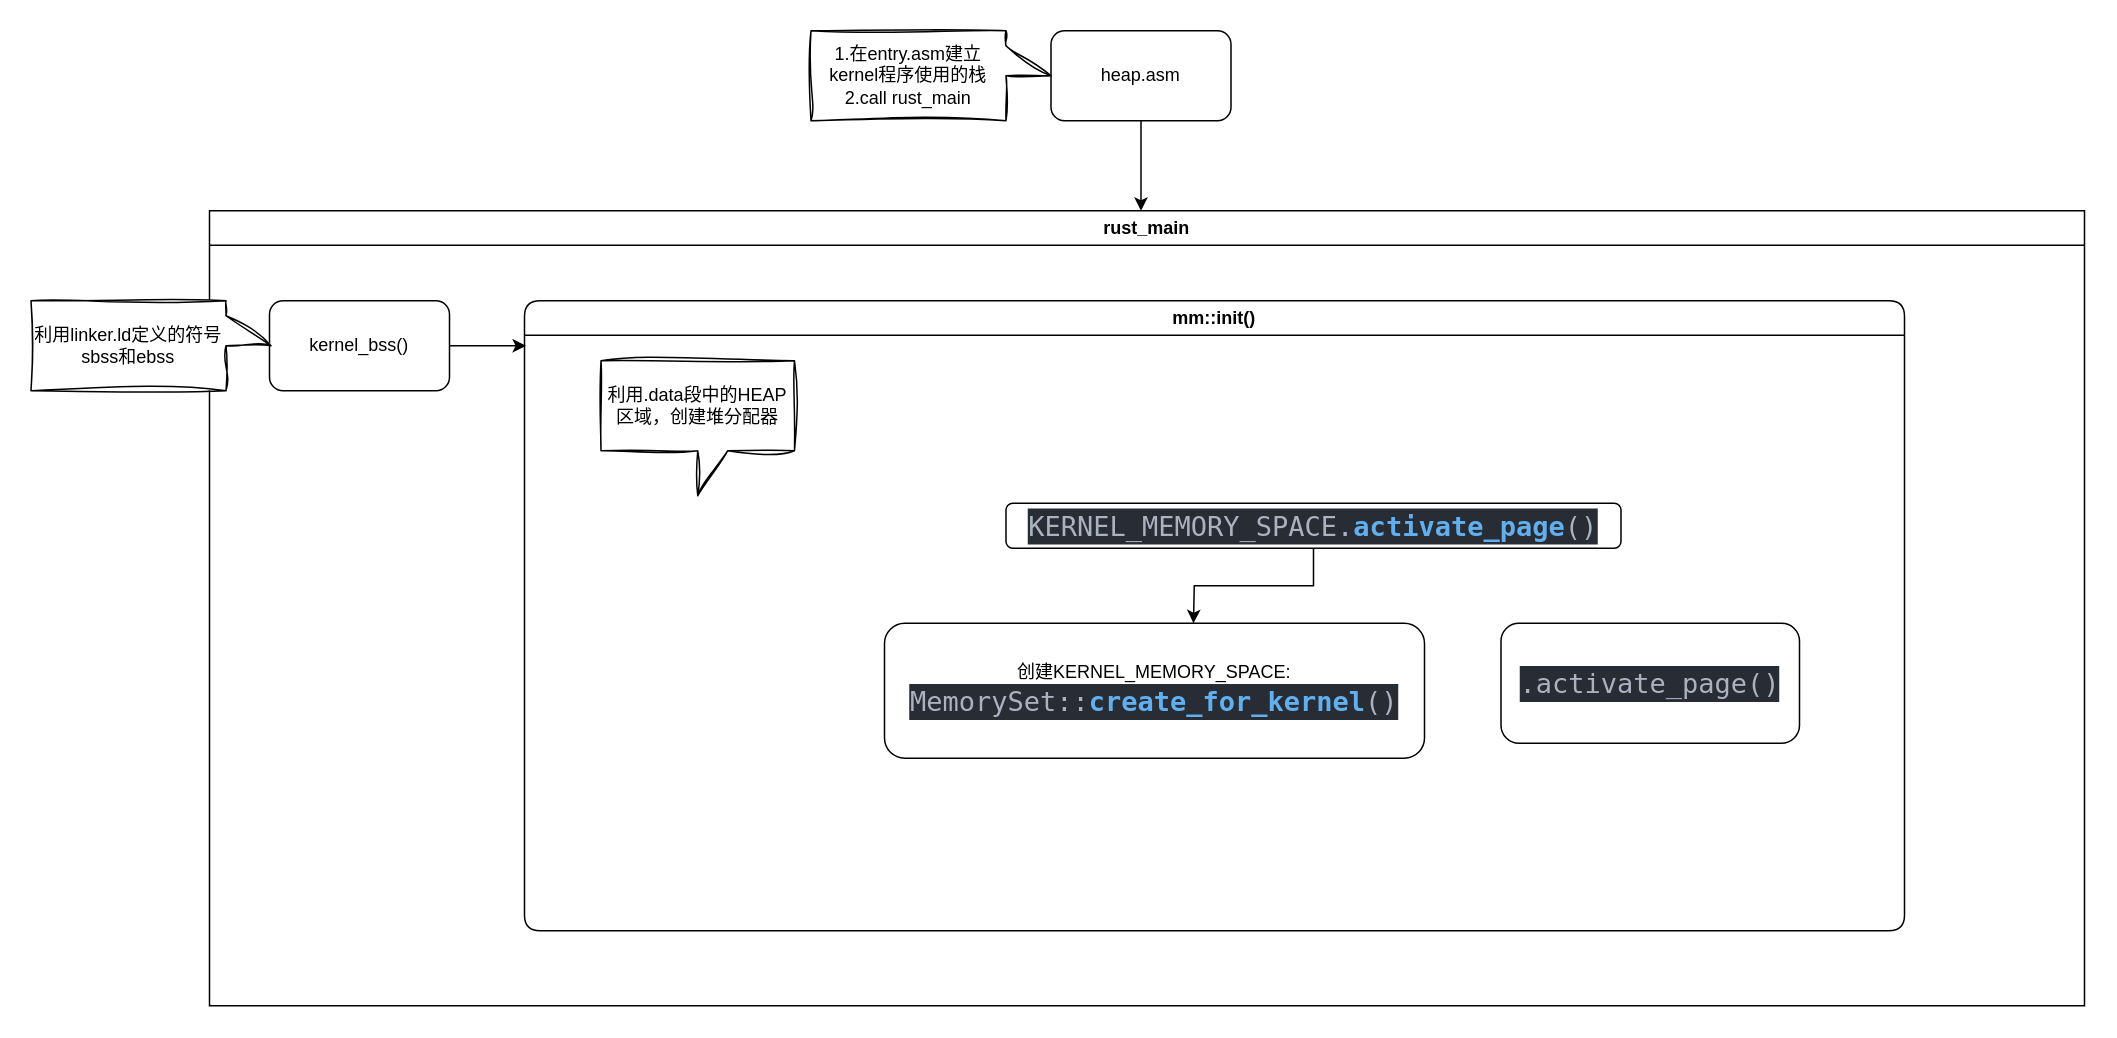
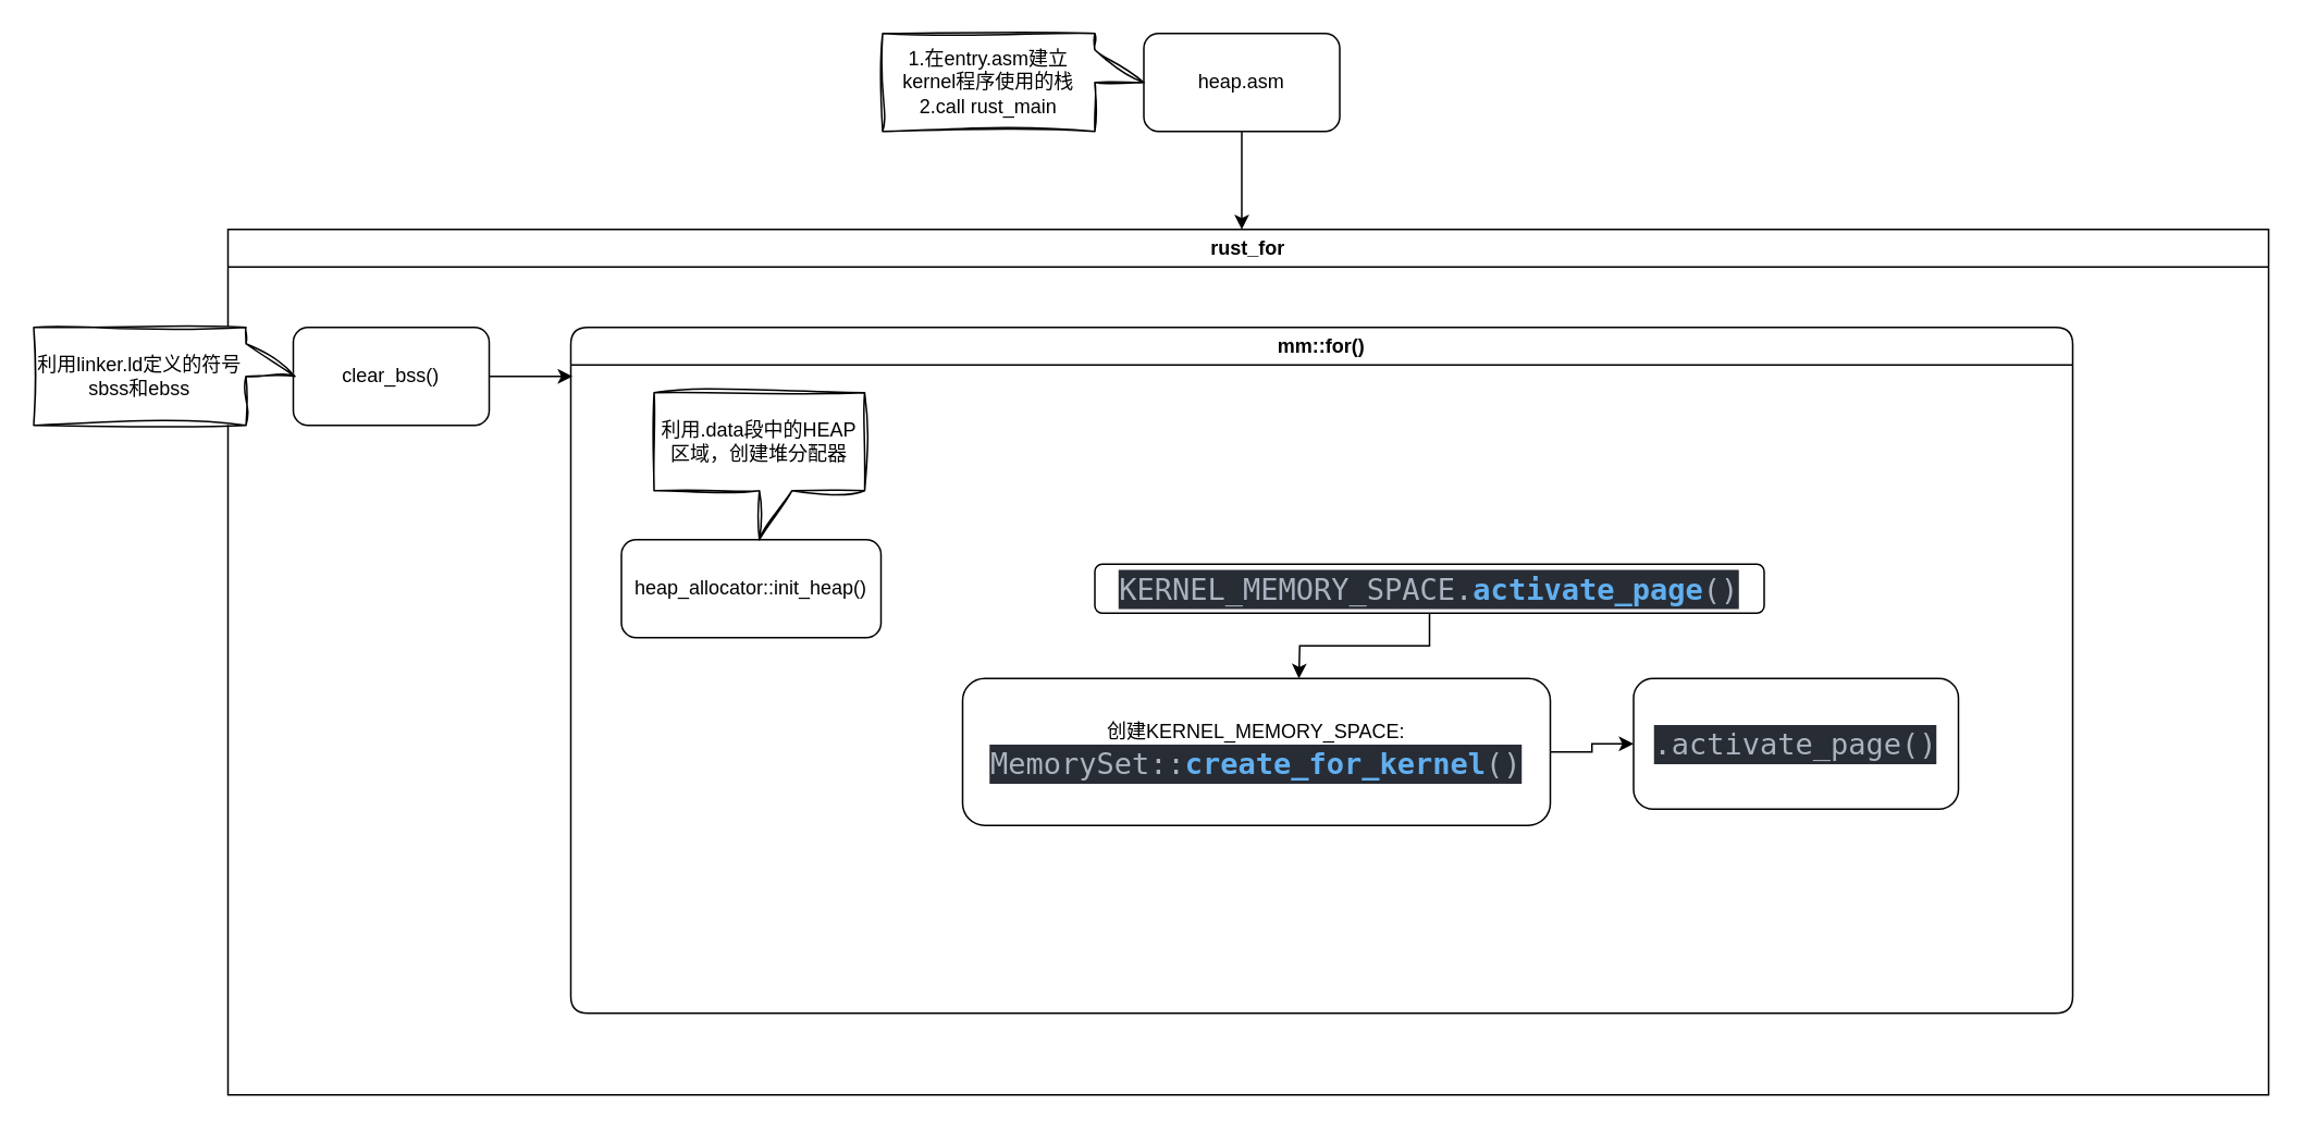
  <mxCell id="0" />
  <mxCell id="1" parent="0" />
  <mxCell id="2" style="edgeStyle=orthogonalEdgeStyle;rounded=0;orthogonalLoop=1;jettySize=auto;html=1;entryX=0.5;entryY=0;entryDx=0;entryDy=0;" edge="1" parent="1" source="3"><mxGeometry relative="1" as="geometry"><mxPoint x="760" y="140" as="targetPoint" /></mxGeometry></mxCell>
  <mxCell id="3" value="heap.asm" style="rounded=1;whiteSpace=wrap;html=1;" vertex="1" parent="1"><mxGeometry x="700" y="20" width="120" height="60" as="geometry" /></mxCell>
- <mxCell id="4" value="rust_main" style="swimlane;whiteSpace=wrap;html=1;" vertex="1" parent="1"><mxGeometry x="139" y="140" width="1250" height="530" as="geometry" /></mxCell>
+ <mxCell id="4" value="rust_for" style="swimlane;whiteSpace=wrap;html=1;" vertex="1" parent="1"><mxGeometry x="139" y="140" width="1250" height="530" as="geometry" /></mxCell>
  <mxCell id="5" style="edgeStyle=orthogonalEdgeStyle;rounded=0;orthogonalLoop=1;jettySize=auto;html=1;" edge="1" parent="4" source="6"><mxGeometry relative="1" as="geometry"><mxPoint x="211" y="90" as="targetPoint" /></mxGeometry></mxCell>
- <mxCell id="6" value="kernel_bss()" style="rounded=1;whiteSpace=wrap;html=1;" vertex="1" parent="4"><mxGeometry x="40" y="60" width="120" height="60" as="geometry" /></mxCell>
- <mxCell id="7" value="mm::init()" style="swimlane;whiteSpace=wrap;html=1;rounded=1;shadow=0;swimlaneLine=1;glass=0;" vertex="1" parent="4"><mxGeometry x="210" y="60" width="920" height="420" as="geometry" /></mxCell>
+ <mxCell id="6" value="clear_bss()" style="rounded=1;whiteSpace=wrap;html=1;" vertex="1" parent="4"><mxGeometry x="40" y="60" width="120" height="60" as="geometry" /></mxCell>
+ <mxCell id="7" value="mm::for()" style="swimlane;whiteSpace=wrap;html=1;rounded=1;shadow=0;swimlaneLine=1;glass=0;" vertex="1" parent="4"><mxGeometry x="210" y="60" width="920" height="420" as="geometry" /></mxCell>
+ <mxCell id="8" value="heap_allocator::init_heap()" style="whiteSpace=wrap;html=1;rounded=1;shadow=0;glass=0;sketch=0;" vertex="1" parent="7"><mxGeometry x="31" y="130" width="159" height="60" as="geometry" /></mxCell>
  <mxCell id="9" value="利用.data段中的HEAP区域，创建堆分配器" style="shape=callout;whiteSpace=wrap;html=1;perimeter=calloutPerimeter;rotation=0;rounded=0;sketch=1;curveFitting=1;jiggle=2;shadow=0;direction=east;" vertex="1" parent="7"><mxGeometry x="51" y="40" width="129" height="90" as="geometry" /></mxCell>
+ <mxCell id="10" style="edgeStyle=orthogonalEdgeStyle;rounded=0;orthogonalLoop=1;jettySize=auto;html=1;exitX=1;exitY=0.5;exitDx=0;exitDy=0;entryX=0;entryY=0.5;entryDx=0;entryDy=0;" edge="1" parent="7" source="11" target="14"><mxGeometry relative="1" as="geometry"><mxPoint x="631" y="245" as="targetPoint" /></mxGeometry></mxCell>
  <mxCell id="11" value="创建KERNEL_MEMORY_SPACE:&lt;br&gt;&lt;div style=&quot;color: rgb(171, 178, 191); background-color: rgb(40, 44, 52); font-family: &amp;quot;Source Code Pro&amp;quot;, monospace, &amp;quot;Fira Code&amp;quot;, Consolas, &amp;quot;Courier New&amp;quot;, monospace, &amp;quot;Droid Sans Mono&amp;quot;, &amp;quot;monospace&amp;quot;, monospace; font-size: 18px; line-height: 24px;&quot;&gt;MemorySet::&lt;span style=&quot;color: #61afef;font-weight: bold;&quot;&gt;create_for_kernel&lt;/span&gt;()&lt;/div&gt;" style="whiteSpace=wrap;html=1;rounded=1;shadow=0;glass=0;sketch=0;" vertex="1" parent="7"><mxGeometry x="240" y="215" width="360" height="90" as="geometry" /></mxCell>
  <mxCell id="12" style="edgeStyle=orthogonalEdgeStyle;rounded=0;orthogonalLoop=1;jettySize=auto;html=1;" edge="1" parent="7" source="13"><mxGeometry relative="1" as="geometry"><mxPoint x="446" y="215" as="targetPoint" /></mxGeometry></mxCell>
- <mxCell id="13" value="&lt;div style=&quot;color: rgb(171, 178, 191); background-color: rgb(40, 44, 52); font-family: &amp;quot;Source Code Pro&amp;quot;, monospace, &amp;quot;Fira Code&amp;quot;, Consolas, &amp;quot;Courier New&amp;quot;, monospace, &amp;quot;Droid Sans Mono&amp;quot;, &amp;quot;monospace&amp;quot;, monospace; font-size: 18px; line-height: 24px;&quot;&gt;&lt;div style=&quot;line-height: 24px;&quot;&gt;KERNEL_MEMORY_SPACE.&lt;span style=&quot;color: #61afef;font-weight: bold;&quot;&gt;activate_page&lt;/span&gt;()&lt;/div&gt;&lt;/div&gt;" style="whiteSpace=wrap;html=1;rounded=1;shadow=0;glass=0;sketch=0;" vertex="1" parent="7"><mxGeometry x="321" y="135" width="410" height="30" as="geometry" /></mxCell>
+ <mxCell id="13" value="&lt;div style=&quot;color: rgb(171, 178, 191); background-color: rgb(40, 44, 52); font-family: &amp;quot;Source Code Pro&amp;quot;, monospace, &amp;quot;Fira Code&amp;quot;, Consolas, &amp;quot;Courier New&amp;quot;, monospace, &amp;quot;Droid Sans Mono&amp;quot;, &amp;quot;monospace&amp;quot;, monospace; font-size: 18px; line-height: 24px;&quot;&gt;&lt;div style=&quot;line-height: 24px;&quot;&gt;KERNEL_MEMORY_SPACE.&lt;span style=&quot;color: #61afef;font-weight: bold;&quot;&gt;activate_page&lt;/span&gt;()&lt;/div&gt;&lt;/div&gt;" style="whiteSpace=wrap;html=1;rounded=1;shadow=0;glass=0;sketch=0;" vertex="1" parent="7"><mxGeometry x="321" y="145" width="410" height="30" as="geometry" /></mxCell>
  <mxCell id="14" value="&lt;div style=&quot;color: rgb(171, 178, 191); background-color: rgb(40, 44, 52); font-family: &amp;quot;Source Code Pro&amp;quot;, monospace, &amp;quot;Fira Code&amp;quot;, Consolas, &amp;quot;Courier New&amp;quot;, monospace, &amp;quot;Droid Sans Mono&amp;quot;, &amp;quot;monospace&amp;quot;, monospace; font-size: 18px; line-height: 24px;&quot;&gt;.activate_page()&lt;br&gt;&lt;/div&gt;" style="whiteSpace=wrap;html=1;rounded=1;shadow=0;glass=0;sketch=0;" vertex="1" parent="7"><mxGeometry x="651" y="215" width="199" height="80" as="geometry" /></mxCell>
  <mxCell id="15" value="1.在entry.asm建立kernel程序使用的栈&lt;br&gt;2.call rust_main" style="shape=callout;whiteSpace=wrap;html=1;perimeter=calloutPerimeter;rotation=0;rounded=0;sketch=1;curveFitting=1;jiggle=2;shadow=0;direction=north;" vertex="1" parent="1"><mxGeometry x="540" y="20" width="160" height="60" as="geometry" /></mxCell>
  <mxCell id="16" value="利用linker.ld定义的符号sbss和ebss" style="shape=callout;whiteSpace=wrap;html=1;perimeter=calloutPerimeter;rotation=0;rounded=0;sketch=1;curveFitting=1;jiggle=2;shadow=0;direction=north;" vertex="1" parent="1"><mxGeometry x="20" y="200" width="160" height="60" as="geometry" /></mxCell>
